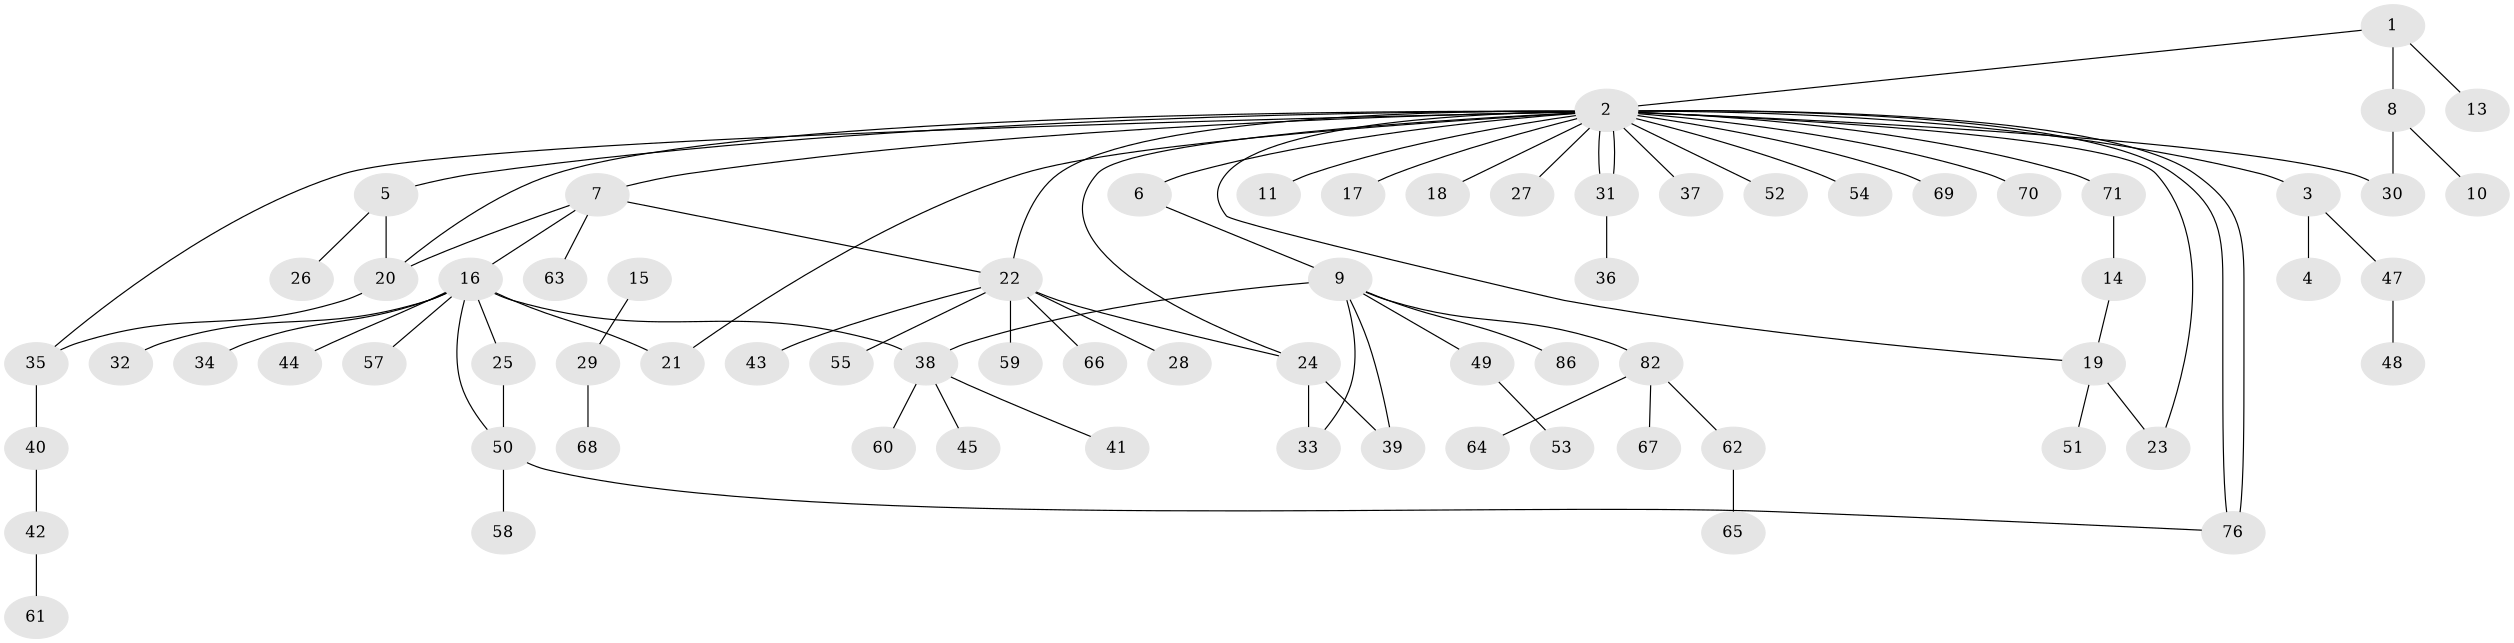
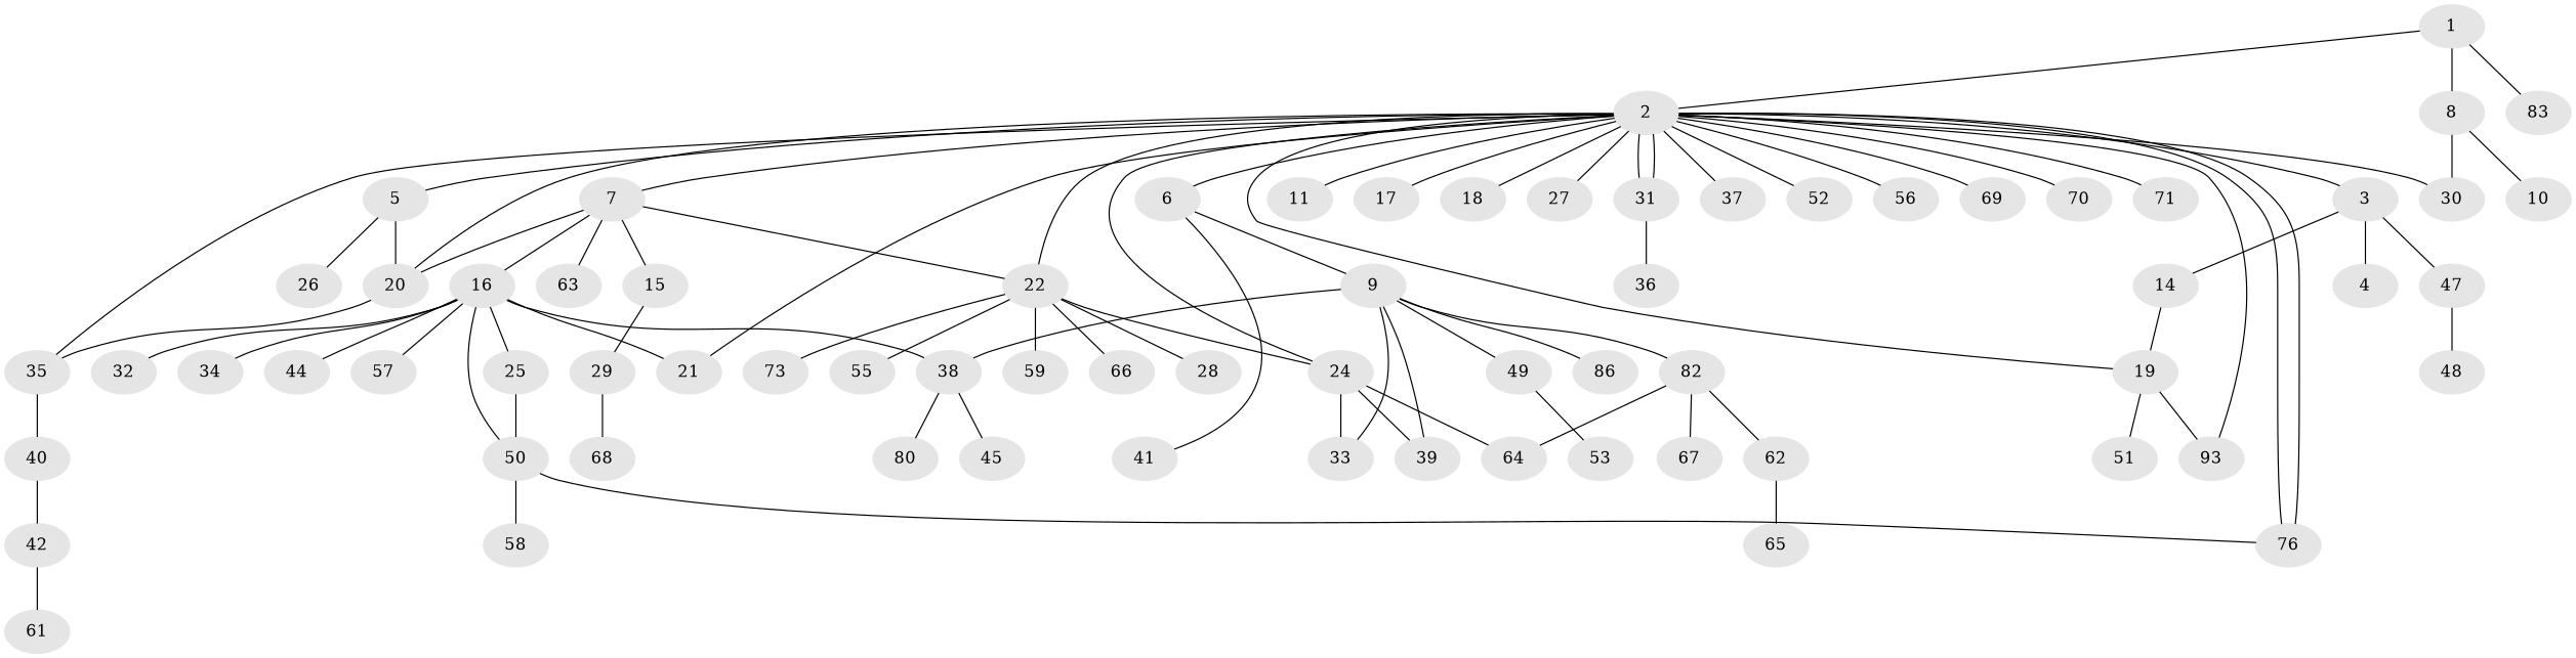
  graph {
    node [color=gray90 style=filled]
    1
    2
    8
-   13
+   13 [label=83]
    3
    5
    6
    7
    11
    17
    18
    19
    20
    21
    22
-   23
+   23 [label=93]
    24
    27
    30
    31
    35
    37
    52
-   54
+   54 [label=56]
    n25 [label=76]
    69
    70
    71
    10
    4
    14
    47
    26
    9
    41
    15
    16
    63
    51
    28
-   43
+   43 [label=73]
    55
    59
    66
    33
    39
    64
    36
    40
    48
    n51 [label=82]
    38
    n53 [label=86]
    49
    29
    25
    32
    34
    44
    50
    57
    62
    67
    45
-   60
+   60 [label=80]
    53
    65
    68
    58
    42
    61
    1 -- 2
    1 -- 8
    1 -- 13
    2 -- 3
    2 -- 5
    2 -- 6
    2 -- 7
    2 -- 11
    2 -- 17
    2 -- 18
    2 -- 19
    2 -- 20
    2 -- 21
    2 -- 22
    2 -- 23
    2 -- 24
    2 -- 27
    2 -- 30
    2 -- 31
    2 -- 31
    2 -- 35
    2 -- 37
    2 -- 52
    2 -- 54
    2 -- n25
    2 -- n25
    2 -- 69
    2 -- 70
    2 -- 71
    8 -- 30
    8 -- 10
    3 -- 4
-   71 -- 14
+   3 -- 14
    3 -- 47
    5 -- 20
    5 -- 26
    6 -- 9
-   38 -- 41
+   6 -- 41
    7 -- 20
    7 -- 22
+   7 -- 15
    7 -- 16
    7 -- 63
    19 -- 23
    19 -- 51
    20 -- 35
    22 -- 24
    22 -- 28
    22 -- 43
    22 -- 55
    22 -- 59
    22 -- 66
    24 -- 33
    24 -- 39
+   24 -- 64
    31 -- 36
    35 -- 40
    14 -- 19
    47 -- 48
    9 -- 33
    9 -- 39
    9 -- n51
    9 -- 38
    9 -- n53
    9 -- 49
    15 -- 29
    16 -- 21
    16 -- 38
    16 -- 25
    16 -- 32
    16 -- 34
    16 -- 44
    16 -- 50
    16 -- 57
    40 -- 42
    n51 -- 64
    n51 -- 62
    n51 -- 67
    38 -- 45
    38 -- 60
    49 -- 53
    29 -- 68
    25 -- 50
    50 -- n25
    50 -- 58
    62 -- 65
    42 -- 61
  }
